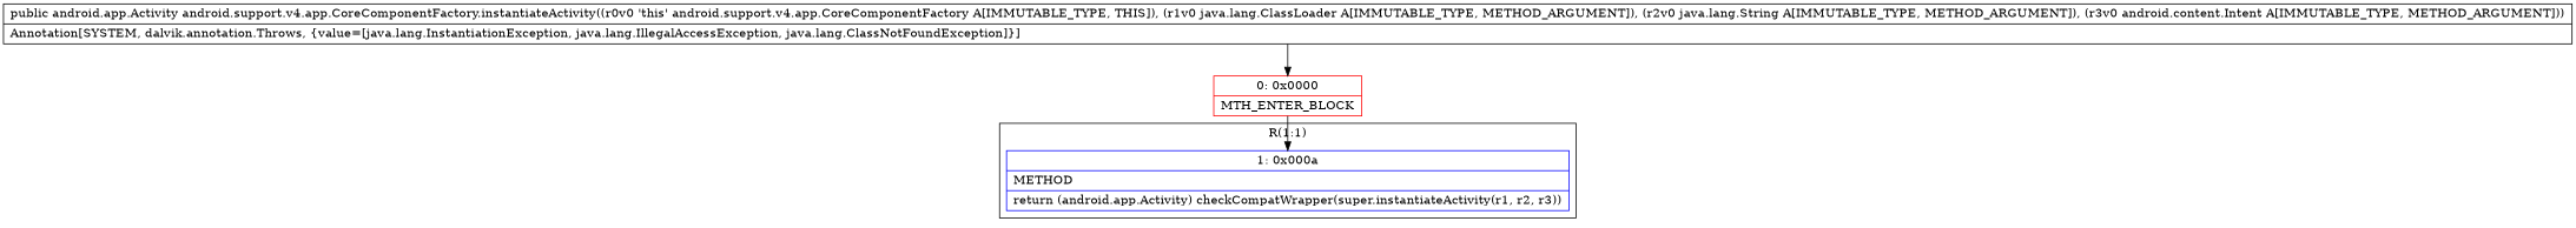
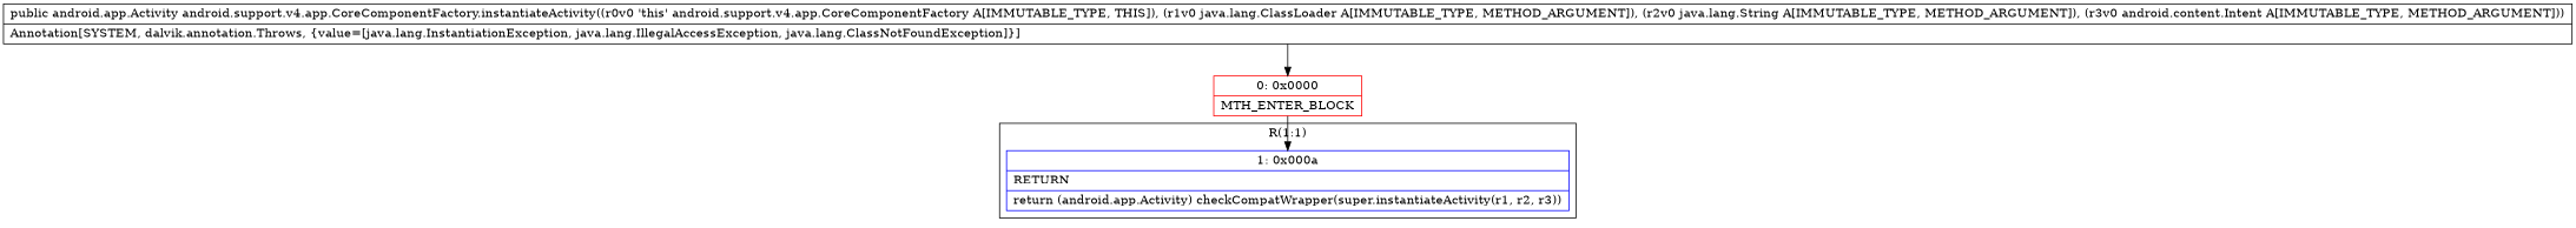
  digraph {
    node [shape=record]
-   n1 [color=blue label="{1\:\ 0x000a|METHOD\l|return (android.app.Activity) checkCompatWrapper(super.instantiateActivity(r1, r2, r3))\l}"]
+   n1 [color=blue label="{1\:\ 0x000a|RETURN\l|return (android.app.Activity) checkCompatWrapper(super.instantiateActivity(r1, r2, r3))\l}"]
    n2 [color=red label="{0\:\ 0x0000|MTH_ENTER_BLOCK\l}"]
    n3 [label="{public android.app.Activity android.support.v4.app.CoreComponentFactory.instantiateActivity((r0v0 'this' android.support.v4.app.CoreComponentFactory A[IMMUTABLE_TYPE, THIS]), (r1v0 java.lang.ClassLoader A[IMMUTABLE_TYPE, METHOD_ARGUMENT]), (r2v0 java.lang.String A[IMMUTABLE_TYPE, METHOD_ARGUMENT]), (r3v0 android.content.Intent A[IMMUTABLE_TYPE, METHOD_ARGUMENT]))  | Annotation[SYSTEM, dalvik.annotation.Throws, \{value=[java.lang.InstantiationException, java.lang.IllegalAccessException, java.lang.ClassNotFoundException]\}]\l}"]
    subgraph cluster_1 {
      label="R(1:1)"
      n1
    }
    n2 -> n1
    n3 -> n2
  }
